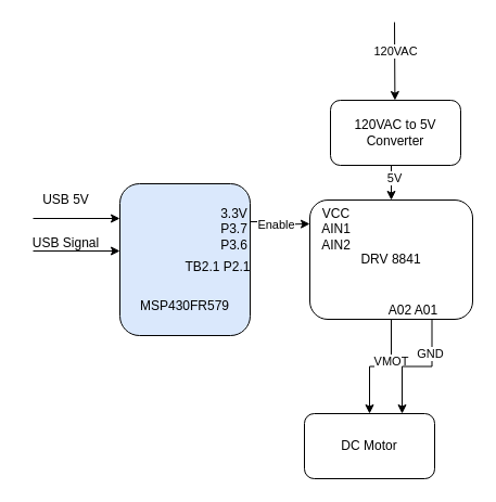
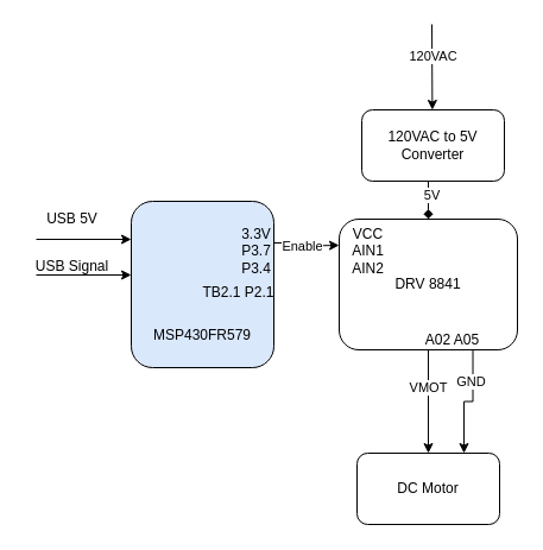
  <mxCell id="0" />
  <mxCell id="1" parent="0" />
  <mxCell id="2" style="edgeStyle=orthogonalEdgeStyle;rounded=0;orthogonalLoop=1;jettySize=auto;html=1;exitX=1;exitY=0.25;exitDx=0;exitDy=0;" edge="1" parent="1" source="4"><mxGeometry relative="1" as="geometry"><mxPoint x="285" y="206" as="targetPoint" /></mxGeometry></mxCell>
  <mxCell id="3" value="Enable" style="edgeLabel;html=1;align=center;verticalAlign=middle;resizable=0;points=[];" vertex="1" connectable="0" parent="2"><mxGeometry x="-0.104" relative="1" as="geometry"><mxPoint x="-3" y="2" as="offset" /></mxGeometry></mxCell>
  <mxCell id="4" value="&lt;br&gt;&lt;br&gt;&lt;br&gt;&lt;br&gt;&lt;br&gt;&lt;br&gt;MSP430FR579" style="rounded=1;whiteSpace=wrap;html=1;fillColor=#dae8fc;" vertex="1" parent="1"><mxGeometry x="110" y="169" width="120" height="140" as="geometry" /></mxCell>
  <mxCell id="5" value="" style="endArrow=classic;html=1;rounded=0;" edge="1" parent="1"><mxGeometry width="50" height="50" relative="1" as="geometry"><mxPoint x="30" y="201" as="sourcePoint" /><mxPoint x="110" y="201" as="targetPoint" /></mxGeometry></mxCell>
  <mxCell id="6" value="USB 5V" style="text;html=1;align=center;verticalAlign=middle;resizable=0;points=[];autosize=1;strokeColor=none;fillColor=none;" vertex="1" parent="1"><mxGeometry x="25" y="169" width="70" height="30" as="geometry" /></mxCell>
- <mxCell id="7" style="edgeStyle=orthogonalEdgeStyle;rounded=0;orthogonalLoop=1;jettySize=auto;html=1;exitX=0.5;exitY=1;exitDx=0;exitDy=0;entryX=0.5;entryY=0;entryDx=0;entryDy=0;" edge="1" parent="1" source="9" target="16"><mxGeometry relative="1" as="geometry" /></mxCell>
+ <mxCell id="7" style="edgeStyle=orthogonalEdgeStyle;rounded=0;orthogonalLoop=1;jettySize=auto;html=1;exitX=0.5;exitY=1;exitDx=0;exitDy=0;entryX=0.5;entryY=0;entryDx=0;entryDy=0;endArrow=diamond;" edge="1" parent="1" source="9" target="16"><mxGeometry relative="1" as="geometry" /></mxCell>
  <mxCell id="8" value="5V" style="edgeLabel;html=1;align=center;verticalAlign=middle;resizable=0;points=[];" vertex="1" connectable="0" parent="7"><mxGeometry x="-0.168" y="2" relative="1" as="geometry"><mxPoint as="offset" /></mxGeometry></mxCell>
  <mxCell id="9" value="120VAC to 5V Converter" style="rounded=1;whiteSpace=wrap;html=1;" vertex="1" parent="1"><mxGeometry x="304" y="92" width="120" height="60" as="geometry" /></mxCell>
  <mxCell id="10" value="" style="endArrow=classic;html=1;rounded=0;" edge="1" parent="1"><mxGeometry width="50" height="50" relative="1" as="geometry"><mxPoint x="363" y="20" as="sourcePoint" /><mxPoint x="363.41" y="92" as="targetPoint" /></mxGeometry></mxCell>
  <mxCell id="11" value="120VAC" style="edgeLabel;html=1;align=center;verticalAlign=middle;resizable=0;points=[];" vertex="1" connectable="0" parent="10"><mxGeometry x="-0.24" relative="1" as="geometry"><mxPoint as="offset" /></mxGeometry></mxCell>
  <mxCell id="12" style="edgeStyle=orthogonalEdgeStyle;rounded=0;orthogonalLoop=1;jettySize=auto;html=1;entryX=0.5;entryY=0;entryDx=0;entryDy=0;" edge="1" parent="1" source="16" target="19"><mxGeometry relative="1" as="geometry" /></mxCell>
  <mxCell id="13" value="VMOT" style="edgeLabel;html=1;align=center;verticalAlign=middle;resizable=0;points=[];" vertex="1" connectable="0" parent="12"><mxGeometry x="-0.292" y="-1" relative="1" as="geometry"><mxPoint as="offset" /></mxGeometry></mxCell>
  <mxCell id="14" style="edgeStyle=orthogonalEdgeStyle;rounded=0;orthogonalLoop=1;jettySize=auto;html=1;exitX=0.75;exitY=1;exitDx=0;exitDy=0;entryX=0.75;entryY=0;entryDx=0;entryDy=0;" edge="1" parent="1" source="16" target="19"><mxGeometry relative="1" as="geometry" /></mxCell>
  <mxCell id="15" value="GND" style="edgeLabel;html=1;align=center;verticalAlign=middle;resizable=0;points=[];" vertex="1" connectable="0" parent="14"><mxGeometry x="-0.454" y="-2" relative="1" as="geometry"><mxPoint as="offset" /></mxGeometry></mxCell>
  <mxCell id="16" value="DRV 8841" style="rounded=1;whiteSpace=wrap;html=1;" vertex="1" parent="1"><mxGeometry x="285" y="184" width="150" height="110" as="geometry" /></mxCell>
- <mxCell id="17" value="3.3V&lt;br&gt;P3.7&lt;br&gt;P3.6" style="text;html=1;align=center;verticalAlign=middle;resizable=0;points=[];autosize=1;strokeColor=none;fillColor=none;" vertex="1" parent="1"><mxGeometry x="190" y="181" width="50" height="60" as="geometry" /></mxCell>
+ <mxCell id="17" value="3.3V&lt;br&gt;P3.7&lt;br&gt;P3.4" style="text;html=1;align=center;verticalAlign=middle;resizable=0;points=[];autosize=1;strokeColor=none;fillColor=none;" vertex="1" parent="1"><mxGeometry x="190" y="181" width="50" height="60" as="geometry" /></mxCell>
  <mxCell id="18" value="VCC&lt;br&gt;AIN1&lt;br&gt;AIN2" style="text;html=1;align=center;verticalAlign=middle;resizable=0;points=[];autosize=1;strokeColor=none;fillColor=none;" vertex="1" parent="1"><mxGeometry x="284" y="181" width="50" height="60" as="geometry" /></mxCell>
- <mxCell id="19" value="DC Motor" style="rounded=1;whiteSpace=wrap;html=1;" vertex="1" parent="1"><mxGeometry x="280" y="381" width="120" height="60" as="geometry" /></mxCell>
+ <mxCell id="19" value="DC Motor" style="rounded=1;whiteSpace=wrap;html=1;" vertex="1" parent="1"><mxGeometry x="300" y="381" width="120" height="60" as="geometry" /></mxCell>
  <mxCell id="20" value="TB2.1 P2.1" style="text;html=1;align=center;verticalAlign=middle;resizable=0;points=[];autosize=1;strokeColor=none;fillColor=none;" vertex="1" parent="1"><mxGeometry x="160" y="231" width="80" height="30" as="geometry" /></mxCell>
- <mxCell id="21" value="A02 A01" style="text;html=1;align=center;verticalAlign=middle;resizable=0;points=[];autosize=1;strokeColor=none;fillColor=none;" vertex="1" parent="1"><mxGeometry x="345" y="271" width="70" height="30" as="geometry" /></mxCell>
+ <mxCell id="21" value="A02 A05" style="text;html=1;align=center;verticalAlign=middle;resizable=0;points=[];autosize=1;strokeColor=none;fillColor=none;" vertex="1" parent="1"><mxGeometry x="345" y="271" width="70" height="30" as="geometry" /></mxCell>
  <mxCell id="22" value="" style="endArrow=classic;html=1;rounded=0;" edge="1" parent="1"><mxGeometry width="50" height="50" relative="1" as="geometry"><mxPoint x="30" y="231" as="sourcePoint" /><mxPoint x="110" y="231" as="targetPoint" /></mxGeometry></mxCell>
  <mxCell id="23" value="USB Signal" style="text;html=1;align=center;verticalAlign=middle;resizable=0;points=[];autosize=1;strokeColor=none;fillColor=none;" vertex="1" parent="1"><mxGeometry x="20" y="209" width="80" height="30" as="geometry" /></mxCell>
